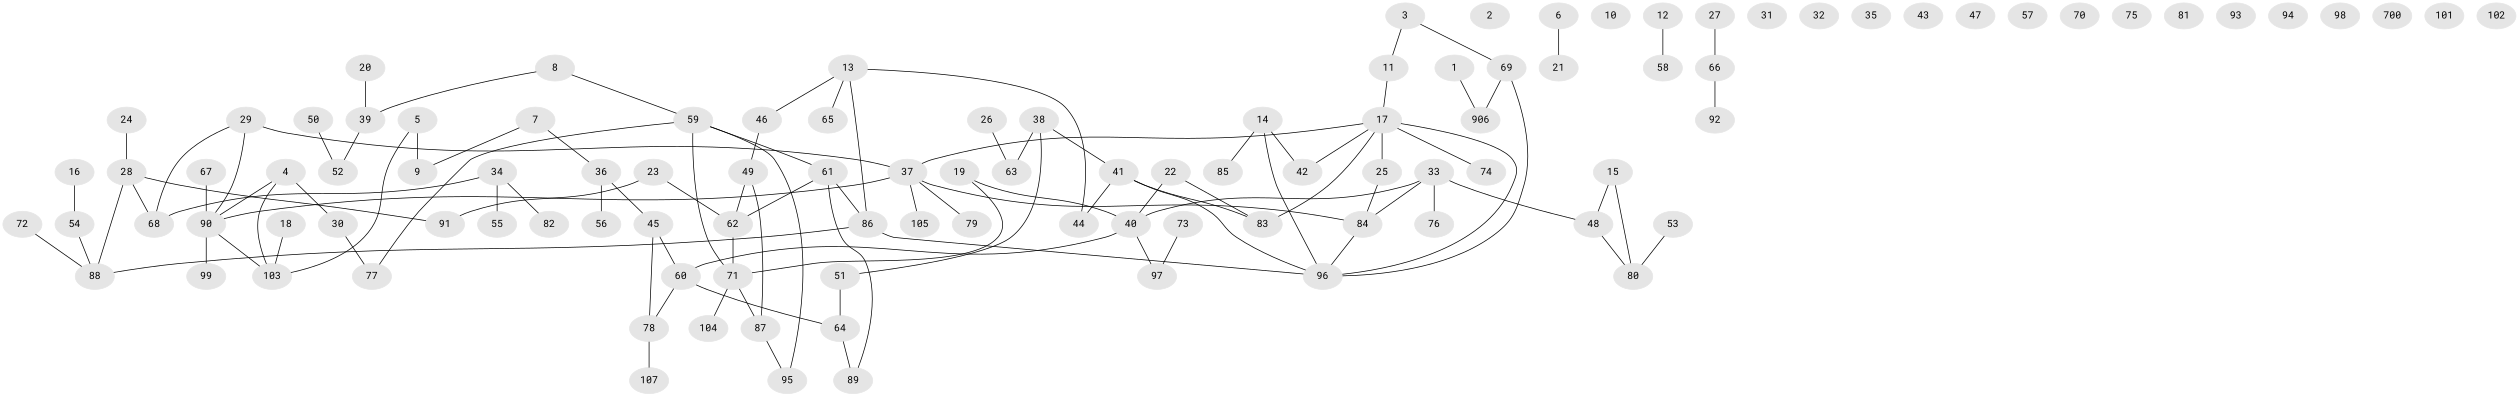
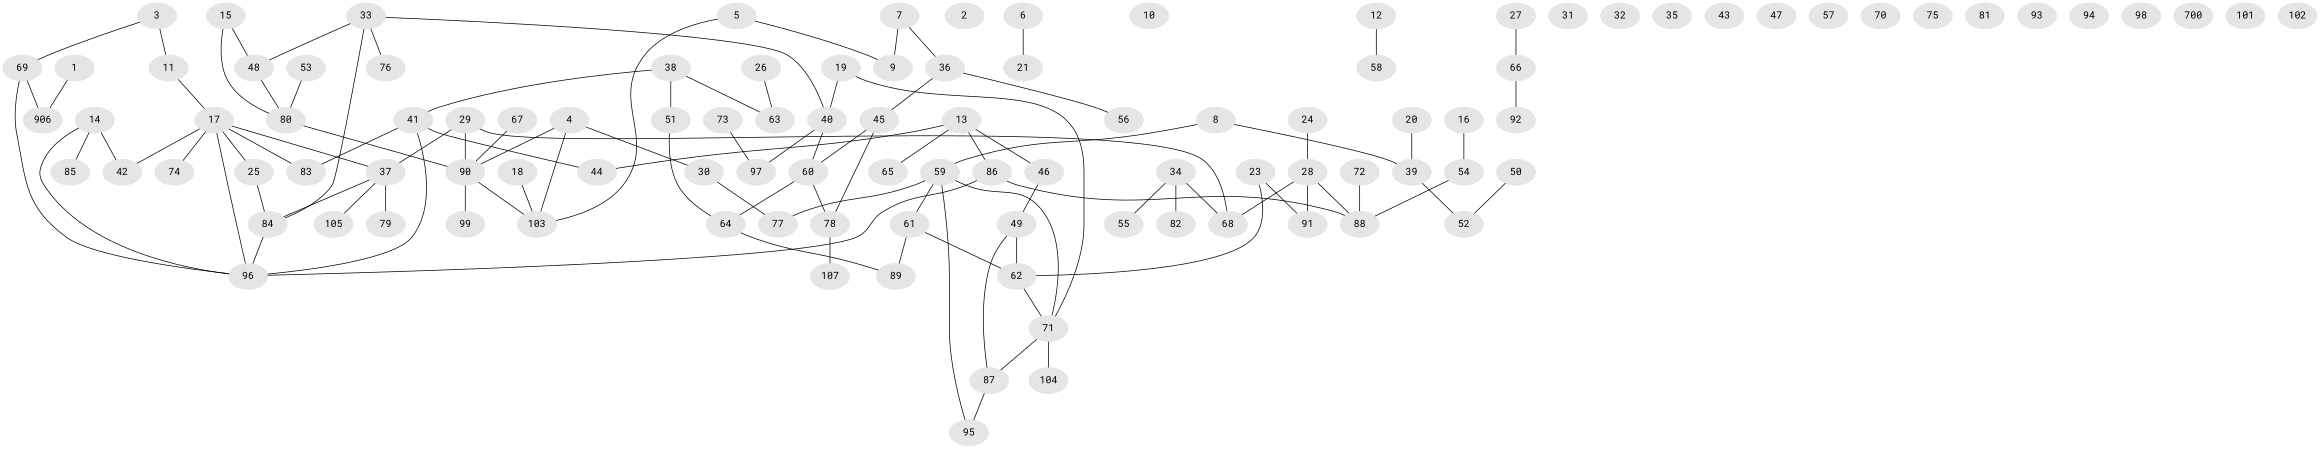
  graph {
    fontname="Roboto Mono"
    node [color=gray90 fontname="Roboto Mono" style=filled]
    edge [fontname="Roboto Mono"]
    n1 [label=906]
    1
    3
    11
    69
    2
    17
    96
    4
    30
    90
    103
    77
    99
    5
    9
    6
    21
    7
    36
    45
    56
    8
    39
    59
    52
    71
    61
    95
    10
    42
    25
    37
    74
    83
    12
    58
    13
    44
    46
    65
    86
    49
    88
    14
    85
    15
    80
    48
    16
    54
    84
    79
    105
    18
    19
    40
    60
    97
    87
    104
    20
-   22
    23
    62
    91
    24
    28
    68
    26
    63
    27
    66
    92
    29
    31
    32
    33
    76
    34
    55
    82
    35
    78
    38
    41
    51
    64
    43
    107
    47
    50
    89
    53
    57
    67
    70
    72
    73
    75
    81
    93
    94
    98
    n105 [label=700]
    101
    102
    1 -- n1
    3 -- 11
    3 -- 69
    11 -- 17
    69 -- n1
    69 -- 96
    17 -- 96
    17 -- 42
    17 -- 25
    17 -- 37
    17 -- 74
    17 -- 83
    4 -- 30
    4 -- 90
    4 -- 103
    30 -- 77
    90 -- 103
    90 -- 99
    5 -- 103
    5 -- 9
    6 -- 21
    7 -- 9
    7 -- 36
    36 -- 45
    36 -- 56
    45 -- 60
    45 -- 78
    8 -- 39
    8 -- 59
    39 -- 52
    59 -- 77
    59 -- 71
    59 -- 61
    59 -- 95
    71 -- 87
    71 -- 104
-   61 -- 86
    61 -- 62
    61 -- 89
    25 -- 84
    37 -- 84
    37 -- 79
    37 -- 105
    12 -- 58
    13 -- 44
    13 -- 46
    13 -- 65
    13 -- 86
    46 -- 49
    86 -- 96
    86 -- 88
    49 -- 87
    49 -- 62
    14 -- 96
    14 -- 42
    14 -- 85
    15 -- 80
    15 -- 48
-   37 -- 90
+   80 -- 90
    48 -- 80
    16 -- 54
    54 -- 88
    84 -- 96
    18 -- 103
    19 -- 71
    19 -- 40
    40 -- 60
    40 -- 97
    60 -- 78
    60 -- 64
    87 -- 95
    20 -- 39
-   22 -- 83
-   22 -- 40
    23 -- 62
    23 -- 91
    62 -- 71
    24 -- 28
    28 -- 88
    28 -- 91
    28 -- 68
    26 -- 63
    27 -- 66
    66 -- 92
    29 -- 90
    29 -- 37
    29 -- 68
    33 -- 48
    33 -- 84
    33 -- 40
    33 -- 76
    34 -- 68
    34 -- 55
    34 -- 82
    78 -- 107
    38 -- 63
    38 -- 41
    38 -- 51
    41 -- 96
    41 -- 83
    41 -- 44
    51 -- 64
    64 -- 89
    50 -- 52
    53 -- 80
    67 -- 90
    72 -- 88
    73 -- 97
  }
